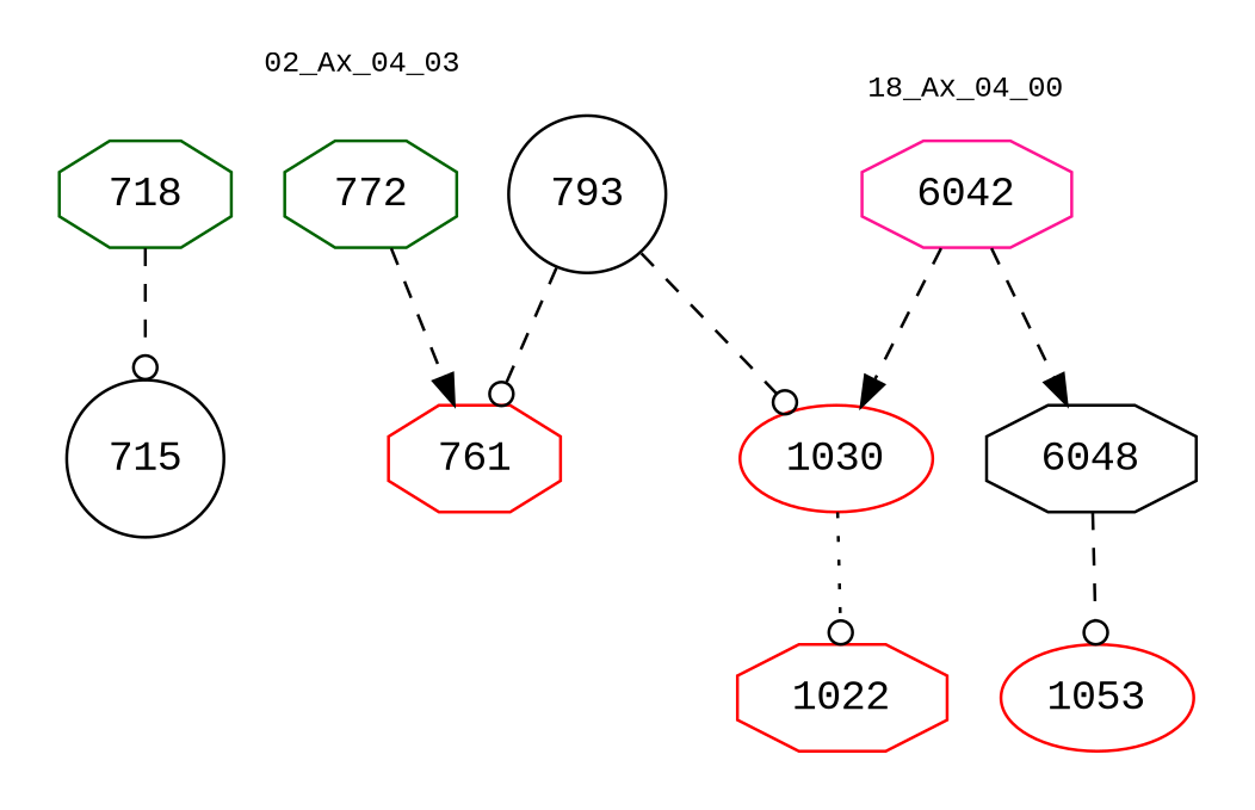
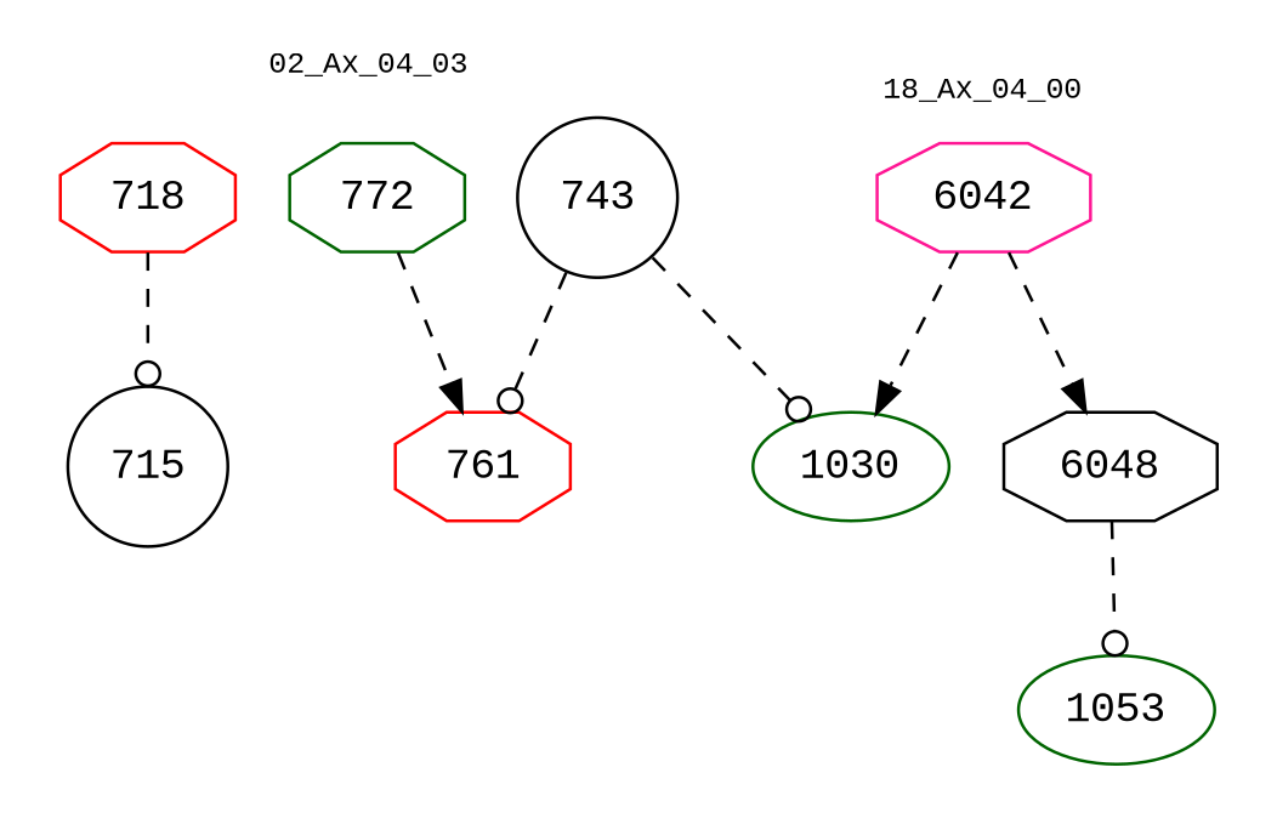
  digraph {
    fontname="Liberation Mono"
    node [color=black fontname="Liberation Mono" shape=octagon]
    edge [arrowhead=odot color=black fontname="Liberation Mono" style=dashed]
-   n1 [label=793 shape=circle]
-   n2 [color=darkgreen label=718]
+   n1 [label=743 shape=circle]
+   n2 [color=red label=718]
    n3 [color=red label=761]
    n4 [label=715 shape=circle]
    n5 [color=darkgreen label=772]
    n6 [color=deeppink label=6042]
-   n7 [color=red label=1030 shape=ellipse]
+   n7 [color=darkgreen label=1030 shape=ellipse]
    n8 [label=6048]
-   n9 [color=red label=1022]
-   n10 [color=red label=1053 shape=ellipse]
+   n10 [color=darkgreen label=1053 shape=ellipse]
    subgraph cluster_1 {
      color=white
      fontsize=10
      label="02_Ax_04_03"
      n1
      n2
      n3
      n4
      n5
    }
    subgraph cluster_2 {
      color=white
      fontsize=10
      label="18_Ax_04_00"
      n6
      n7
      n8
-     n9
      n10
    }
    n1 -> n3
    n1 -> n7
    n2 -> n4
    n5 -> n3 [arrowhead=normal]
    n6 -> n7 [arrowhead=normal]
    n6 -> n8 [arrowhead=normal]
-   n7 -> n9 [style=dotted]
    n8 -> n10
  }
